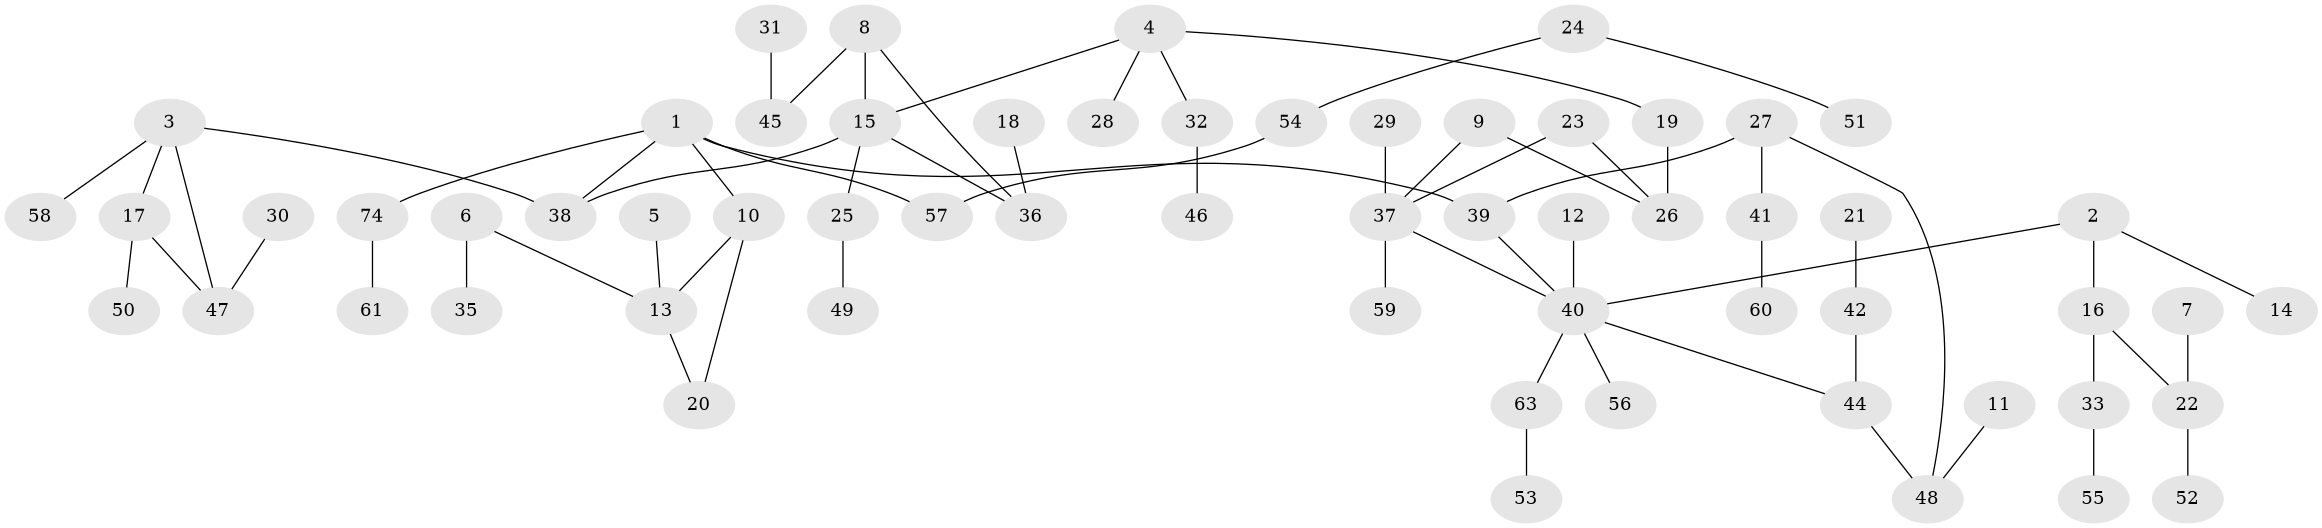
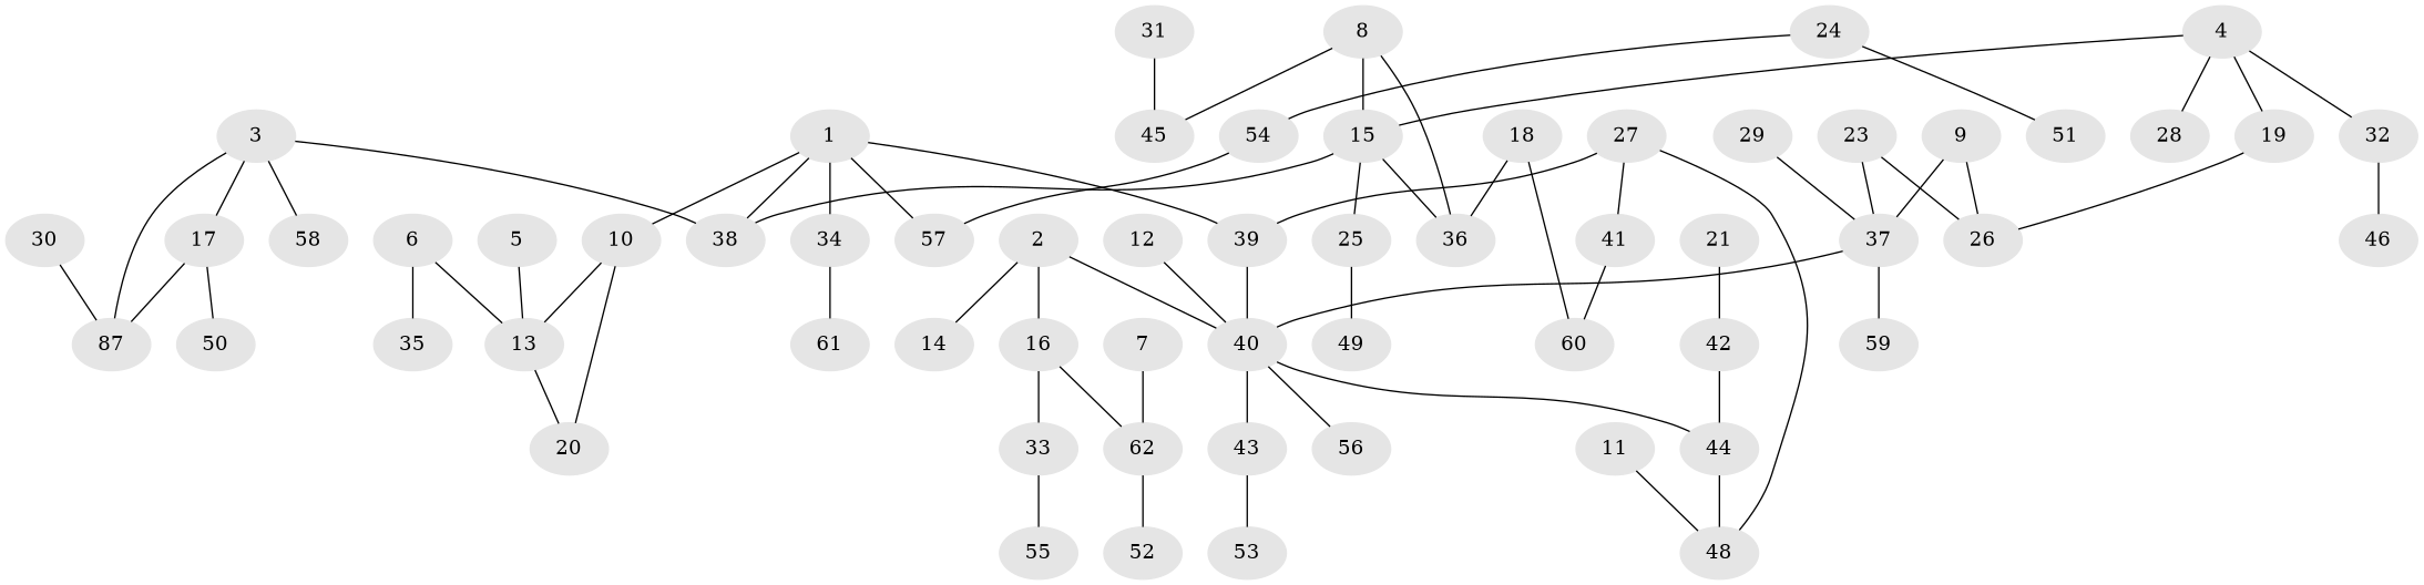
  graph {
    node [color=gray90 style=filled]
    edge [weight=1.0]
    1
    10
-   34 [label=74]
+   34
    38
    39
    57
    13
    20
    61
    40
    2
    14
    16
-   22
+   22 [label=62]
    33
    44
-   43 [label=63]
+   43
    56
    3
    17
-   47
+   47 [label=87]
    58
    50
    4
    15
    19
    28
    32
    36
    25
    26
    46
    5
    6
    35
    7
    52
    8
    45
    9
    37
    59
    11
    48
    12
    49
    55
    18
    60
    21
    42
    23
    24
    51
    54
    27
    41
    29
    30
    31
    53
    1 -- 10
    1 -- 34
    1 -- 38
    1 -- 39
    1 -- 57
    10 -- 13
    10 -- 20
    34 -- 61
    39 -- 40
    13 -- 20
    40 -- 44
    40 -- 43
    40 -- 56
    2 -- 40
    2 -- 14
    2 -- 16
    16 -- 22
    16 -- 33
    22 -- 52
    33 -- 55
    44 -- 48
    43 -- 53
    3 -- 38
    3 -- 17
    3 -- 47
    3 -- 58
    17 -- 47
    17 -- 50
    4 -- 15
    4 -- 19
    4 -- 28
    4 -- 32
    15 -- 38
    15 -- 36
    15 -- 25
    19 -- 26
    32 -- 46
    25 -- 49
    5 -- 13
    6 -- 13
    6 -- 35
    7 -- 22
    8 -- 15
    8 -- 36
    8 -- 45
    9 -- 26
    9 -- 37
    37 -- 40
    37 -- 59
    11 -- 48
    12 -- 40
    18 -- 36
+   18 -- 60
    21 -- 42
    42 -- 44
    23 -- 26
    23 -- 37
    24 -- 51
    24 -- 54
    54 -- 57
    27 -- 39
    27 -- 48
    27 -- 41
    41 -- 60
    29 -- 37
    30 -- 47
    31 -- 45
  }
